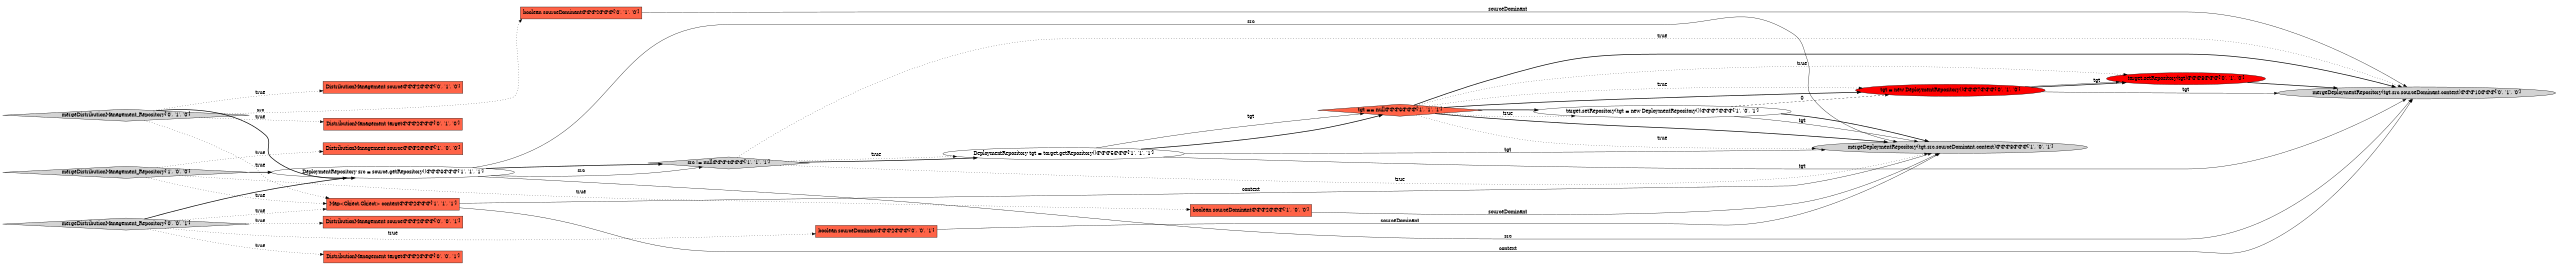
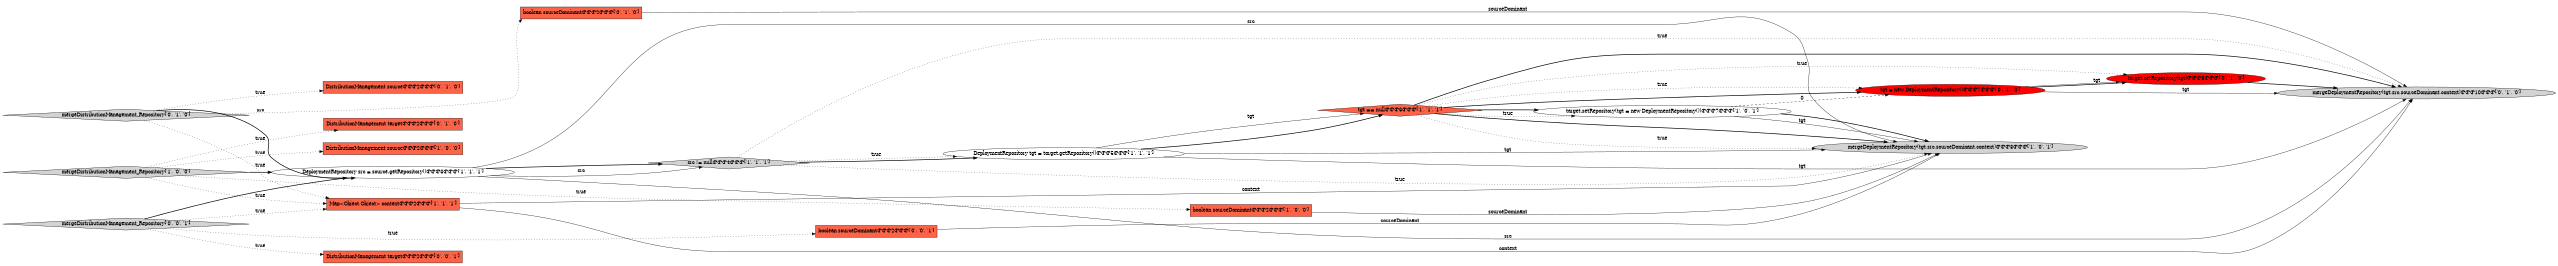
  digraph {
    rankdir=LR
    node [fillcolor=tomato shape=box style=filled]
    edge [style=dotted]
    n1 [fillcolor=lightgray label="mergeDistributionManagement_Repository['0', '1', '0']" shape=diamond]
    n2 [label="DistributionManagement source@@@2@@@['0', '1', '0']"]
    n3 [label="Map<Object,Object> context@@@2@@@['1', '1', '1']"]
    n4 [label="DistributionManagement target@@@2@@@['0', '1', '0']"]
    n5 [fillcolor=white label="DeploymentRepository src = source.getRepository()@@@3@@@['1', '1', '1']" shape=ellipse]
    n6 [label="boolean sourceDominant@@@2@@@['0', '1', '0']"]
    n7 [fillcolor=lightgray label="mergeDeploymentRepository(tgt,src,sourceDominant,context)@@@8@@@['1', '0', '1']" shape=ellipse]
    n8 [fillcolor=lightgray label="mergeDeploymentRepository(tgt,src,sourceDominant,context)@@@10@@@['0', '1', '0']" shape=ellipse]
    n9 [fillcolor=lightgray label="src != null@@@4@@@['1', '1', '1']" shape=diamond]
    n10 [fillcolor=white label="target.setRepository(tgt = new DeploymentRepository())@@@7@@@['1', '0', '1']" shape=ellipse]
    n11 [fillcolor=red label="tgt = new DeploymentRepository()@@@7@@@['0', '1', '0']" shape=ellipse]
    n12 [fillcolor=red label="target.setRepository(tgt)@@@8@@@['0', '1', '0']" shape=ellipse]
    n13 [fillcolor=white label="DeploymentRepository tgt = target.getRepository()@@@5@@@['1', '1', '1']" shape=ellipse]
    n14 [label="tgt == null@@@6@@@['1', '1', '1']" shape=diamond]
    n15 [fillcolor=lightgray label="mergeDistributionManagement_Repository['0', '0', '1']" shape=diamond]
    n16 [label="boolean sourceDominant@@@2@@@['0', '0', '1']"]
-   n17 [label="DistributionManagement source@@@2@@@['0', '0', '1']"]
    n18 [label="DistributionManagement target@@@2@@@['0', '0', '1']"]
    n19 [label="DistributionManagement source@@@2@@@['1', '0', '0']"]
    n20 [label="boolean sourceDominant@@@2@@@['1', '0', '0']"]
    n21 [fillcolor=lightgray label="mergeDistributionManagement_Repository['1', '0', '0']" shape=diamond]
    n1 -> n2 [label=true]
    n1 -> n3 [label=true]
-   n1 -> n4 [label=true]
+   n21 -> n4 [label=true]
    n1 -> n5 [style=bold]
    n1 -> n6 [label=src]
    n3 -> n7 [label=context style=solid]
    n3 -> n8 [label=context style=solid]
    n5 -> n7 [label=src style=solid]
    n5 -> n8 [label=src style=solid]
    n5 -> n9 [style=bold]
    n5 -> n9 [label=src style=solid]
    n6 -> n8 [label=sourceDominant style=solid]
    n9 -> n7 [label=true]
    n9 -> n8 [label=true]
    n9 -> n13 [style=bold]
    n9 -> n13 [label=true]
    n10 -> n7 [style=bold]
    n10 -> n7 [label=tgt style=solid]
    n10 -> n11 [label=0 style=dashed]
    n11 -> n8 [label=tgt style=solid]
    n11 -> n12 [label=tgt style=solid]
    n11 -> n12 [style=bold]
    n12 -> n8 [style=bold]
    n13 -> n7 [label=tgt style=solid]
    n13 -> n8 [label=tgt style=solid]
    n13 -> n14 [style=bold]
    n13 -> n14 [label=tgt style=solid]
    n14 -> n7 [style=bold]
    n14 -> n7 [label=true]
    n14 -> n8 [style=bold]
    n14 -> n10 [style=bold]
    n14 -> n10 [label=true]
    n14 -> n11 [style=bold]
    n14 -> n11 [label=true]
    n14 -> n12 [label=true]
    n15 -> n3 [label=true]
    n15 -> n5 [style=bold]
    n15 -> n16 [label=true]
-   n15 -> n17 [label=true]
    n15 -> n18 [label=true]
    n16 -> n7 [label=sourceDominant style=solid]
    n20 -> n7 [label=sourceDominant style=solid]
    n21 -> n3 [label=true]
    n21 -> n5 [style=bold]
    n21 -> n19 [label=true]
    n21 -> n20 [label=true]
  }
